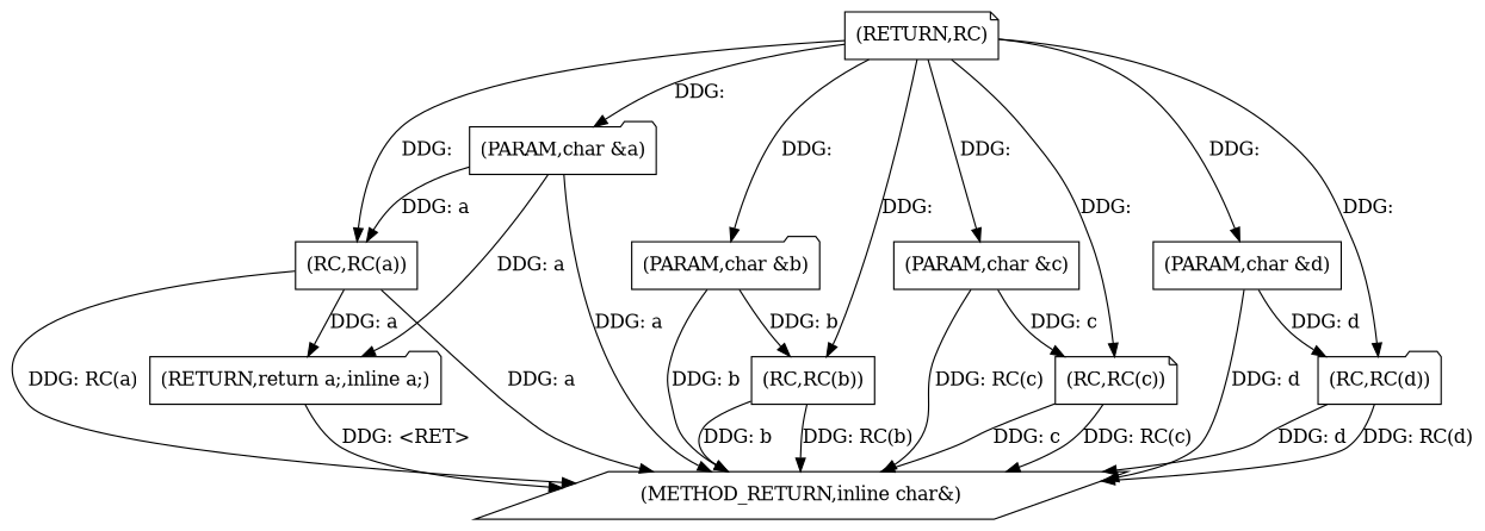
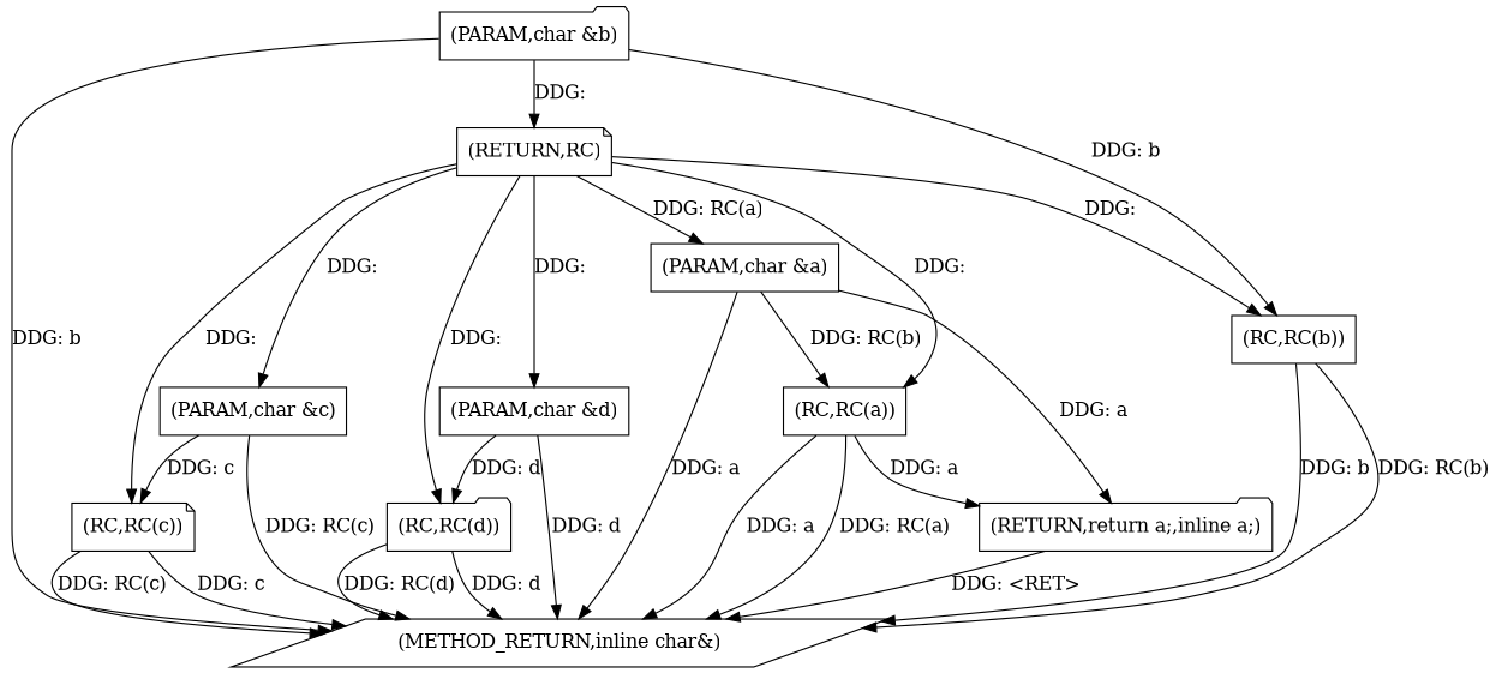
  digraph {
    node [shape=folder]
    n1 [label="(RETURN,RC)" shape=note]
-   n2 [label="(PARAM,char &a)"]
+   n2 [label="(PARAM,char &a)" shape=box]
    n3 [label="(PARAM,char &b)"]
    n4 [label="(PARAM,char &c)" shape=box]
    n5 [label="(PARAM,char &d)" shape=box]
    n6 [label="(RC,RC(a))" shape=box]
    n7 [label="(RC,RC(b))" shape=box]
    n8 [label="(RC,RC(c))" shape=note]
    n9 [label="(RC,RC(d))"]
    n10 [label="(METHOD_RETURN,inline char&)" shape=parallelogram]
    n11 [label="(RETURN,return a;,inline a;)"]
-   n1 -> n2 [label="DDG: "]
-   n1 -> n3 [label="DDG: "]
+   n1 -> n2 [label="DDG: RC(a)"]
+   n3 -> n1 [label="DDG: "]
    n1 -> n4 [label="DDG: "]
    n1 -> n5 [label="DDG: "]
    n1 -> n6 [label="DDG: "]
    n1 -> n7 [label="DDG: "]
    n1 -> n8 [label="DDG: "]
    n1 -> n9 [label="DDG: "]
-   n2 -> n6 [label="DDG: a"]
+   n2 -> n6 [label="DDG: RC(b)"]
    n2 -> n10 [label="DDG: a"]
    n2 -> n11 [label="DDG: a"]
    n3 -> n7 [label="DDG: b"]
    n3 -> n10 [label="DDG: b"]
    n4 -> n8 [label="DDG: c"]
    n4 -> n10 [label="DDG: RC(c)"]
    n5 -> n9 [label="DDG: d"]
    n5 -> n10 [label="DDG: d"]
    n6 -> n10 [label="DDG: a"]
    n6 -> n10 [label="DDG: RC(a)"]
    n6 -> n11 [label="DDG: a"]
    n7 -> n10 [label="DDG: b"]
    n7 -> n10 [label="DDG: RC(b)"]
    n8 -> n10 [label="DDG: c"]
    n8 -> n10 [label="DDG: RC(c)"]
    n9 -> n10 [label="DDG: d"]
    n9 -> n10 [label="DDG: RC(d)"]
    n11 -> n10 [label="DDG: <RET>"]
  }
